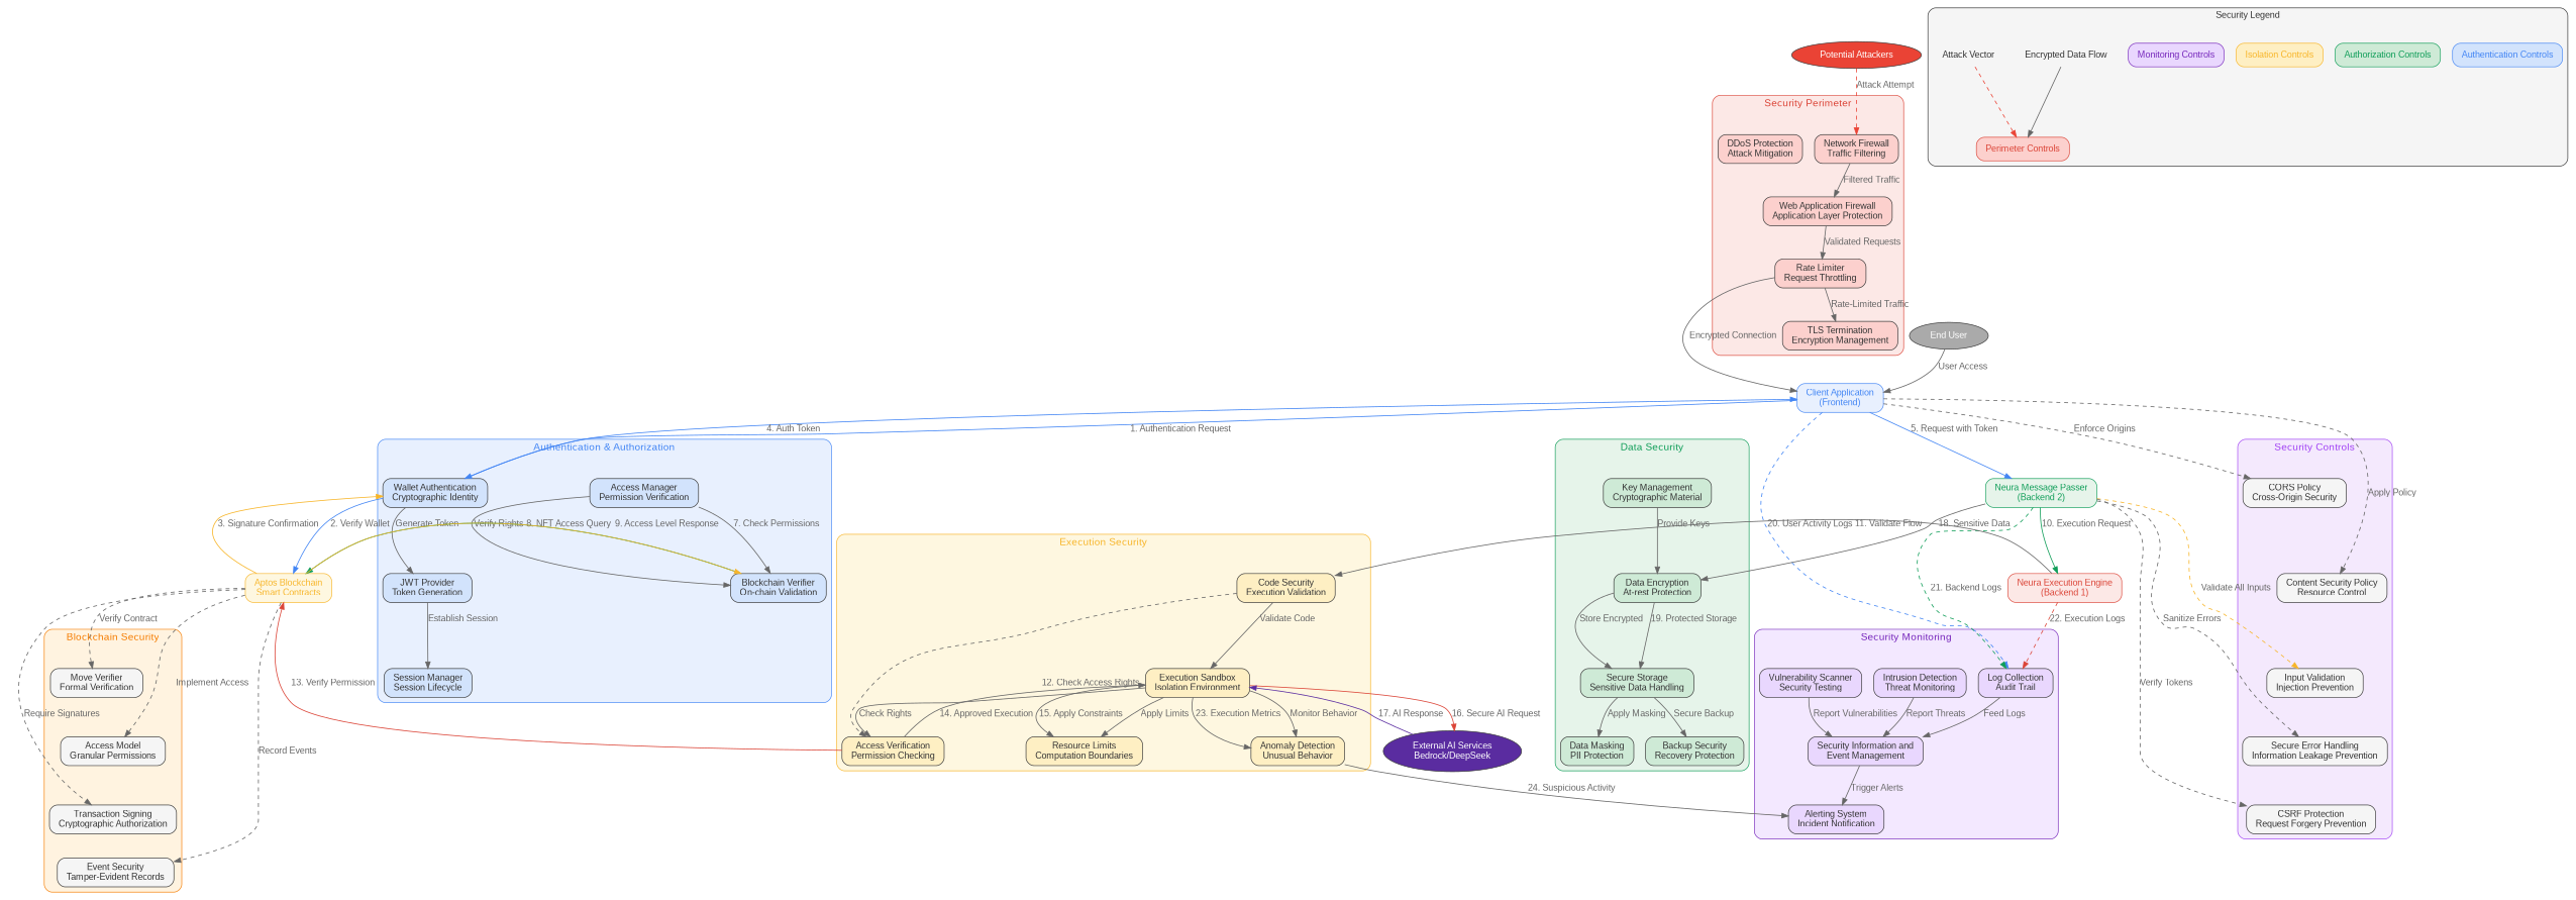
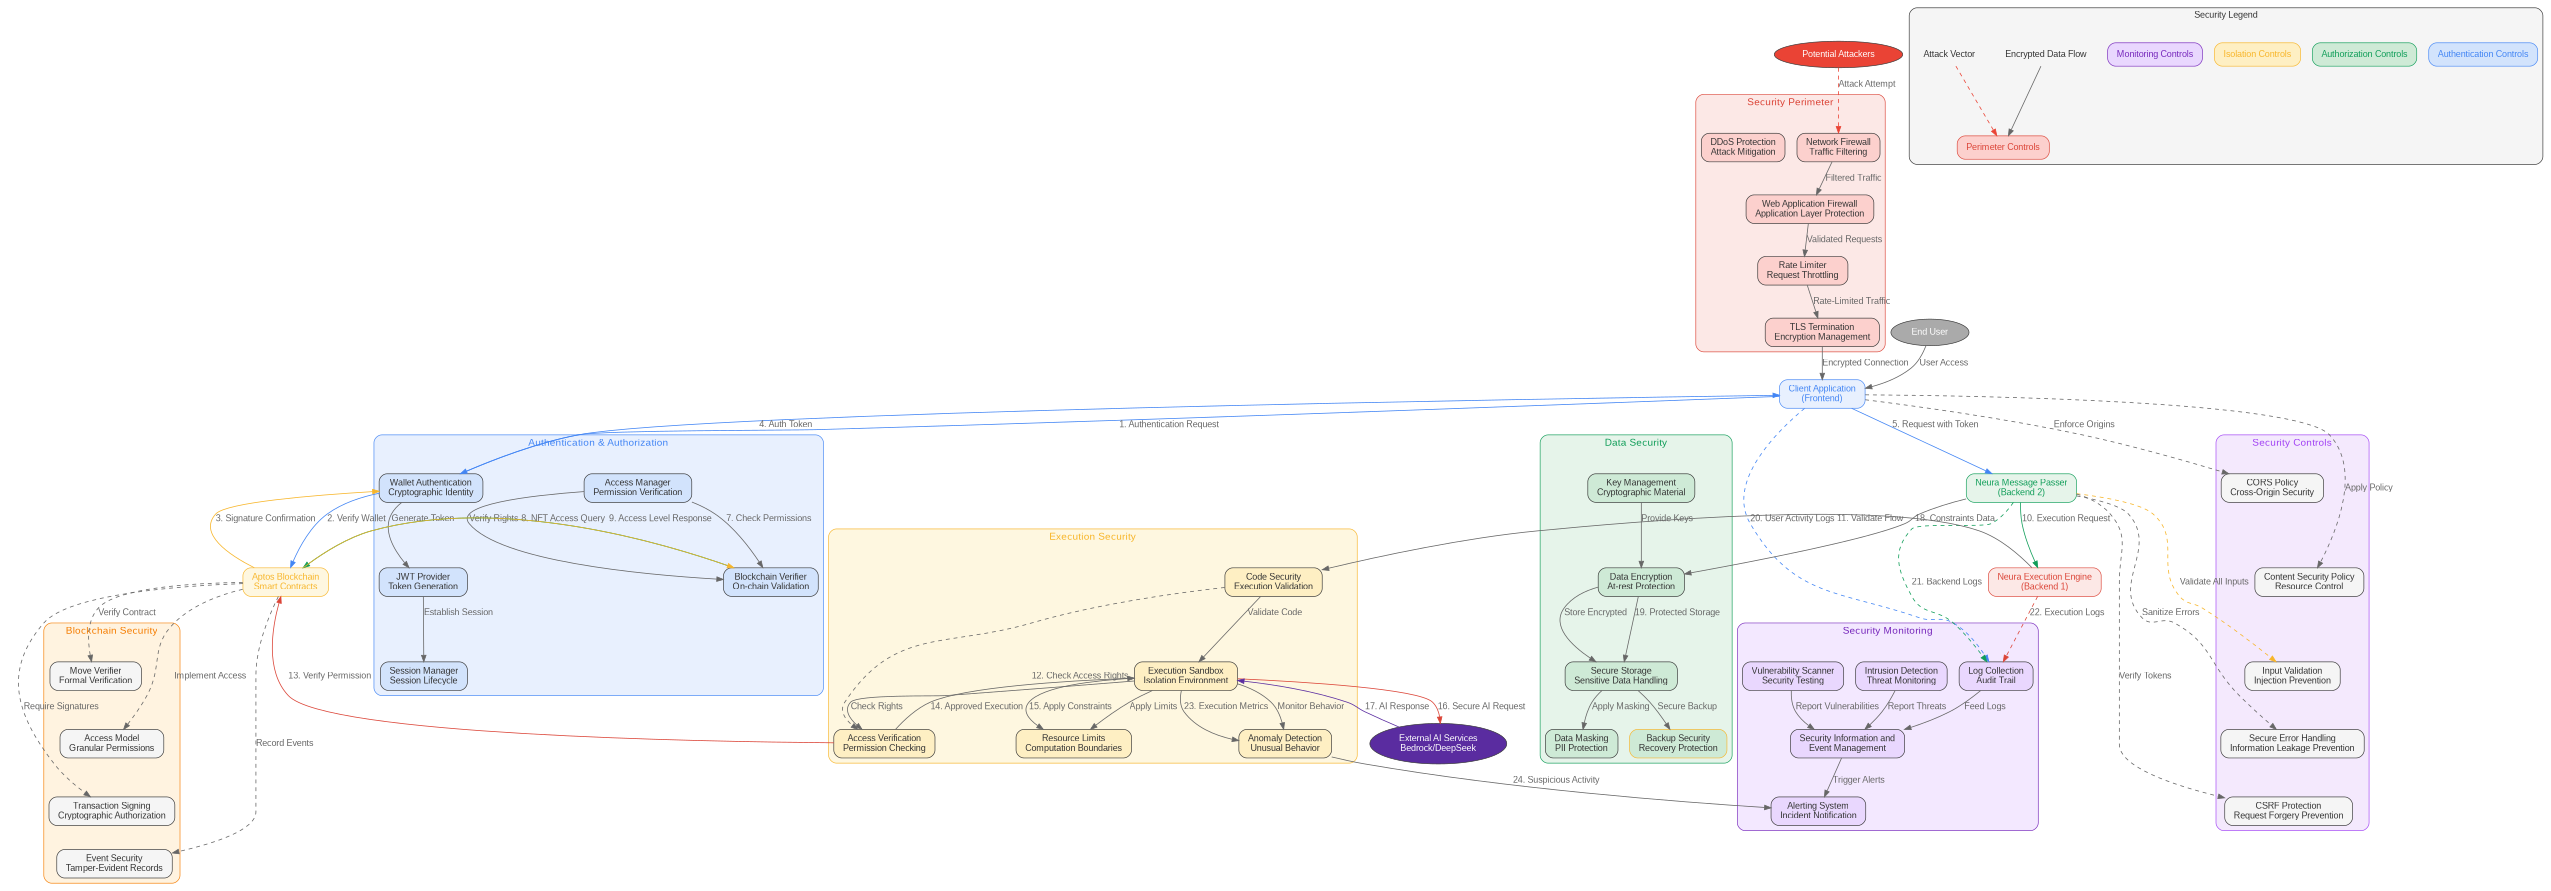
  digraph {
    bgcolor=white
    fontname=Arial
    rankdir=TB
    node [color="#333333" fillcolor="#f5f5f5" fontcolor="#333333" fontname=Arial margin="0.2,0.1" shape=box style="rounded,filled"]
    edge [color="#666666" fontcolor="#666666" fontname=Arial penwidth=1.2]
    n1 [fillcolor="#FCD0CD" label="Network Firewall\nTraffic Filtering"]
    n2 [fillcolor="#FCD0CD" label="Web Application Firewall\nApplication Layer Protection"]
    n3 [fillcolor="#FCD0CD" label="DDoS Protection\nAttack Mitigation"]
    n4 [fillcolor="#FCD0CD" label="Rate Limiter\nRequest Throttling"]
    n5 [fillcolor="#FCD0CD" label="TLS Termination\nEncryption Management"]
    n6 [fillcolor="#D2E3FC" label="Wallet Authentication\nCryptographic Identity"]
    n7 [fillcolor="#D2E3FC" label="JWT Provider\nToken Generation"]
    n8 [fillcolor="#D2E3FC" label="Session Manager\nSession Lifecycle"]
    n9 [fillcolor="#D2E3FC" label="Access Manager\nPermission Verification"]
    n10 [fillcolor="#D2E3FC" label="Blockchain Verifier\nOn-chain Validation"]
    n11 [fillcolor="#CEEAD6" label="Data Encryption\nAt-rest Protection"]
    n12 [fillcolor="#CEEAD6" label="Secure Storage\nSensitive Data Handling"]
    n13 [fillcolor="#CEEAD6" label="Data Masking\nPII Protection"]
-   n14 [fillcolor="#CEEAD6" label="Backup Security\nRecovery Protection"]
+   n14 [color="#F7B529" fillcolor="#CEEAD6" label="Backup Security\nRecovery Protection"]
    n15 [fillcolor="#CEEAD6" label="Key Management\nCryptographic Material"]
    n16 [fillcolor="#FEEFC3" label="Execution Sandbox\nIsolation Environment"]
    n17 [fillcolor="#FEEFC3" label="Resource Limits\nComputation Boundaries"]
    n18 [fillcolor="#FEEFC3" label="Access Verification\nPermission Checking"]
    n19 [fillcolor="#FEEFC3" label="Anomaly Detection\nUnusual Behavior"]
    n20 [fillcolor="#FEEFC3" label="Code Security\nExecution Validation"]
    n21 [fillcolor="#E9D7FE" label="Log Collection\nAudit Trail"]
    n22 [fillcolor="#E9D7FE" label="Security Information and\nEvent Management"]
    n23 [fillcolor="#E9D7FE" label="Alerting System\nIncident Notification"]
    n24 [fillcolor="#E9D7FE" label="Intrusion Detection\nThreat Monitoring"]
    n25 [fillcolor="#E9D7FE" label="Vulnerability Scanner\nSecurity Testing"]
    n26 [label="CORS Policy\nCross-Origin Security"]
    n27 [label="Content Security Policy\nResource Control"]
    n28 [label="Input Validation\nInjection Prevention"]
    n29 [label="Secure Error Handling\nInformation Leakage Prevention"]
    n30 [label="CSRF Protection\nRequest Forgery Prevention"]
    n31 [label="Move Verifier\nFormal Verification"]
    n32 [label="Access Model\nGranular Permissions"]
    n33 [label="Transaction Signing\nCryptographic Authorization"]
    n34 [label="Event Security\nTamper-Evident Records"]
    n35 [color="#4285F4" fillcolor="#D2E3FC" fontcolor="#4285F4" label="Authentication Controls"]
    n36 [color="#0F9D58" fillcolor="#CEEAD6" fontcolor="#0F9D58" label="Authorization Controls"]
    n37 [color="#F7B529" fillcolor="#FEEFC3" fontcolor="#F7B529" label="Isolation Controls"]
    n38 [color="#DB4437" fillcolor="#FCD0CD" fontcolor="#DB4437" label="Perimeter Controls"]
    n39 [color="#7627BB" fillcolor="#E9D7FE" fontcolor="#7627BB" label="Monitoring Controls"]
    n40 [label="Encrypted Data Flow" shape=plaintext]
    n41 [label="Attack Vector" shape=plaintext]
    n42 [color="#4285F4" fillcolor="#E8F0FE" fontcolor="#4285F4" label="Client Application\n(Frontend)"]
    n43 [color="#F7B529" fillcolor="#FEF7E0" fontcolor="#F7B529" label="Aptos Blockchain\nSmart Contracts"]
    n44 [fillcolor="#5A2CA0" fontcolor=white label="External AI Services\nBedrock/DeepSeek" shape=ellipse style=filled]
    n45 [color="#0F9D58" fillcolor="#E6F4EA" fontcolor="#0F9D58" label="Neura Message Passer\n(Backend 2)"]
    n46 [color="#DB4437" fillcolor="#FCE8E6" fontcolor="#DB4437" label="Neura Execution Engine\n(Backend 1)"]
    n47 [fillcolor="#AAAAAA" fontcolor=white label="End User" shape=ellipse style=filled]
    n48 [fillcolor="#EA4335" fontcolor=white label="Potential Attackers" shape=ellipse style=filled]
    subgraph cluster_1 {
      color="#DB4437"
      fillcolor="#FCE8E6"
      fontcolor="#DB4437"
      fontsize=16
      label="Security Perimeter"
      style="rounded,filled"
      n1
      n2
      n3
      n4
      n5
    }
    subgraph cluster_2 {
      color="#4285F4"
      fillcolor="#E8F0FE"
      fontcolor="#4285F4"
      fontsize=16
      label="Authentication & Authorization"
      style="rounded,filled"
      n6
      n7
      n8
      n9
      n10
    }
    subgraph cluster_3 {
      color="#0F9D58"
      fillcolor="#E6F4EA"
      fontcolor="#0F9D58"
      fontsize=16
      label="Data Security"
      style="rounded,filled"
      n11
      n12
      n13
      n14
      n15
    }
    subgraph cluster_4 {
      color="#F7B529"
      fillcolor="#FEF7E0"
      fontcolor="#F7B529"
      fontsize=16
      label="Execution Security"
      style="rounded,filled"
      n16
      n17
      n18
      n19
      n20
    }
    subgraph cluster_5 {
      color="#7627BB"
      fillcolor="#F3E8FF"
      fontcolor="#7627BB"
      fontsize=16
      label="Security Monitoring"
      style="rounded,filled"
      n21
      n22
      n23
      n24
      n25
    }
    subgraph cluster_6 {
      color="#A142F4"
      fillcolor="#F4E9FD"
      fontcolor="#A142F4"
      fontsize=16
      label="Security Controls"
      style="rounded,filled"
      n26
      n27
      n28
      n29
      n30
    }
    subgraph cluster_7 {
      color="#F57C00"
      fillcolor="#FFF3E0"
      fontcolor="#F57C00"
      fontsize=16
      label="Blockchain Security"
      style="rounded,filled"
      n31
      n32
      n33
      n34
    }
    subgraph cluster_8 {
      color="#333333"
      fillcolor="#F5F5F5"
      fontcolor="#333333"
      fontsize=14
      label="Security Legend"
      style="rounded,filled"
      n35
      n36
      n37
      n38
      n39
      n40
      n41
    }
    n1 -> n2 [label="Filtered Traffic"]
    n2 -> n4 [label="Validated Requests"]
    n4 -> n5 [label="Rate-Limited Traffic"]
-   n4 -> n42 [label="Encrypted Connection"]
+   n5 -> n42 [label="Encrypted Connection"]
    n6 -> n7 [label="Generate Token"]
    n6 -> n42 [color="#4285F4" label="4. Auth Token"]
    n6 -> n43 [color="#4285F4" label="2. Verify Wallet"]
    n7 -> n8 [label="Establish Session"]
    n9 -> n10 [label="Verify Rights"]
    n9 -> n10 [label="7. Check Permissions"]
    n10 -> n43 [color="#0F9D58" label="8. NFT Access Query"]
    n11 -> n12 [label="Store Encrypted"]
    n11 -> n12 [label="19. Protected Storage"]
    n12 -> n13 [label="Apply Masking"]
    n12 -> n14 [label="Secure Backup"]
    n15 -> n11 [label="Provide Keys"]
    n16 -> n17 [label="Apply Limits"]
    n16 -> n17 [label="15. Apply Constraints"]
    n16 -> n18 [label="Check Rights"]
    n16 -> n19 [label="Monitor Behavior"]
    n16 -> n19 [label="23. Execution Metrics"]
    n16 -> n44 [color="#DB4437" label="16. Secure AI Request"]
    n18 -> n16 [label="14. Approved Execution"]
    n18 -> n43 [color="#DB4437" label="13. Verify Permission"]
    n19 -> n23 [label="24. Suspicious Activity"]
    n20 -> n16 [label="Validate Code"]
    n20 -> n18 [label="12. Check Access Rights" style=dashed]
    n21 -> n22 [label="Feed Logs"]
    n22 -> n23 [label="Trigger Alerts"]
    n24 -> n22 [label="Report Threats"]
    n25 -> n22 [label="Report Vulnerabilities"]
    n26 -> n27 [style=invis]
    n27 -> n28 [style=invis]
    n28 -> n29 [style=invis]
    n29 -> n30 [style=invis]
    n31 -> n32 [style=invis]
    n32 -> n33 [style=invis]
    n33 -> n34 [style=invis]
    n40 -> n38 [style=bold]
    n41 -> n38 [color="#EA4335" style=dashed]
    n42 -> n6 [color="#4285F4" label="1. Authentication Request"]
    n42 -> n21 [color="#4285F4" label="20. User Activity Logs" style=dashed]
    n42 -> n26 [label="Enforce Origins" style=dashed]
    n42 -> n27 [label="Apply Policy" style=dashed]
    n42 -> n45 [color="#4285F4" label="5. Request with Token"]
    n43 -> n6 [color="#F7B529" label="3. Signature Confirmation"]
    n43 -> n10 [color="#F7B529" label="9. Access Level Response"]
    n43 -> n31 [label="Verify Contract" style=dashed]
    n43 -> n32 [label="Implement Access" style=dashed]
    n43 -> n33 [label="Require Signatures" style=dashed]
    n43 -> n34 [label="Record Events" style=dashed]
    n44 -> n16 [color="#5A2CA0" label="17. AI Response"]
-   n45 -> n11 [label="18. Sensitive Data"]
+   n45 -> n11 [label="18. Constraints Data"]
    n45 -> n21 [color="#0F9D58" label="21. Backend Logs" style=dashed]
    n45 -> n28 [color="#F7B529" label="Validate All Inputs" style=dashed]
    n45 -> n29 [label="Sanitize Errors" style=dashed]
    n45 -> n30 [label="Verify Tokens" style=dashed]
    n45 -> n46 [color="#0F9D58" label="10. Execution Request"]
    n46 -> n20 [label="11. Validate Flow"]
    n46 -> n21 [color="#DB4437" label="22. Execution Logs" style=dashed]
    n47 -> n42 [label="User Access"]
    n48 -> n1 [color="#EA4335" label="Attack Attempt" style=dashed]
  }
